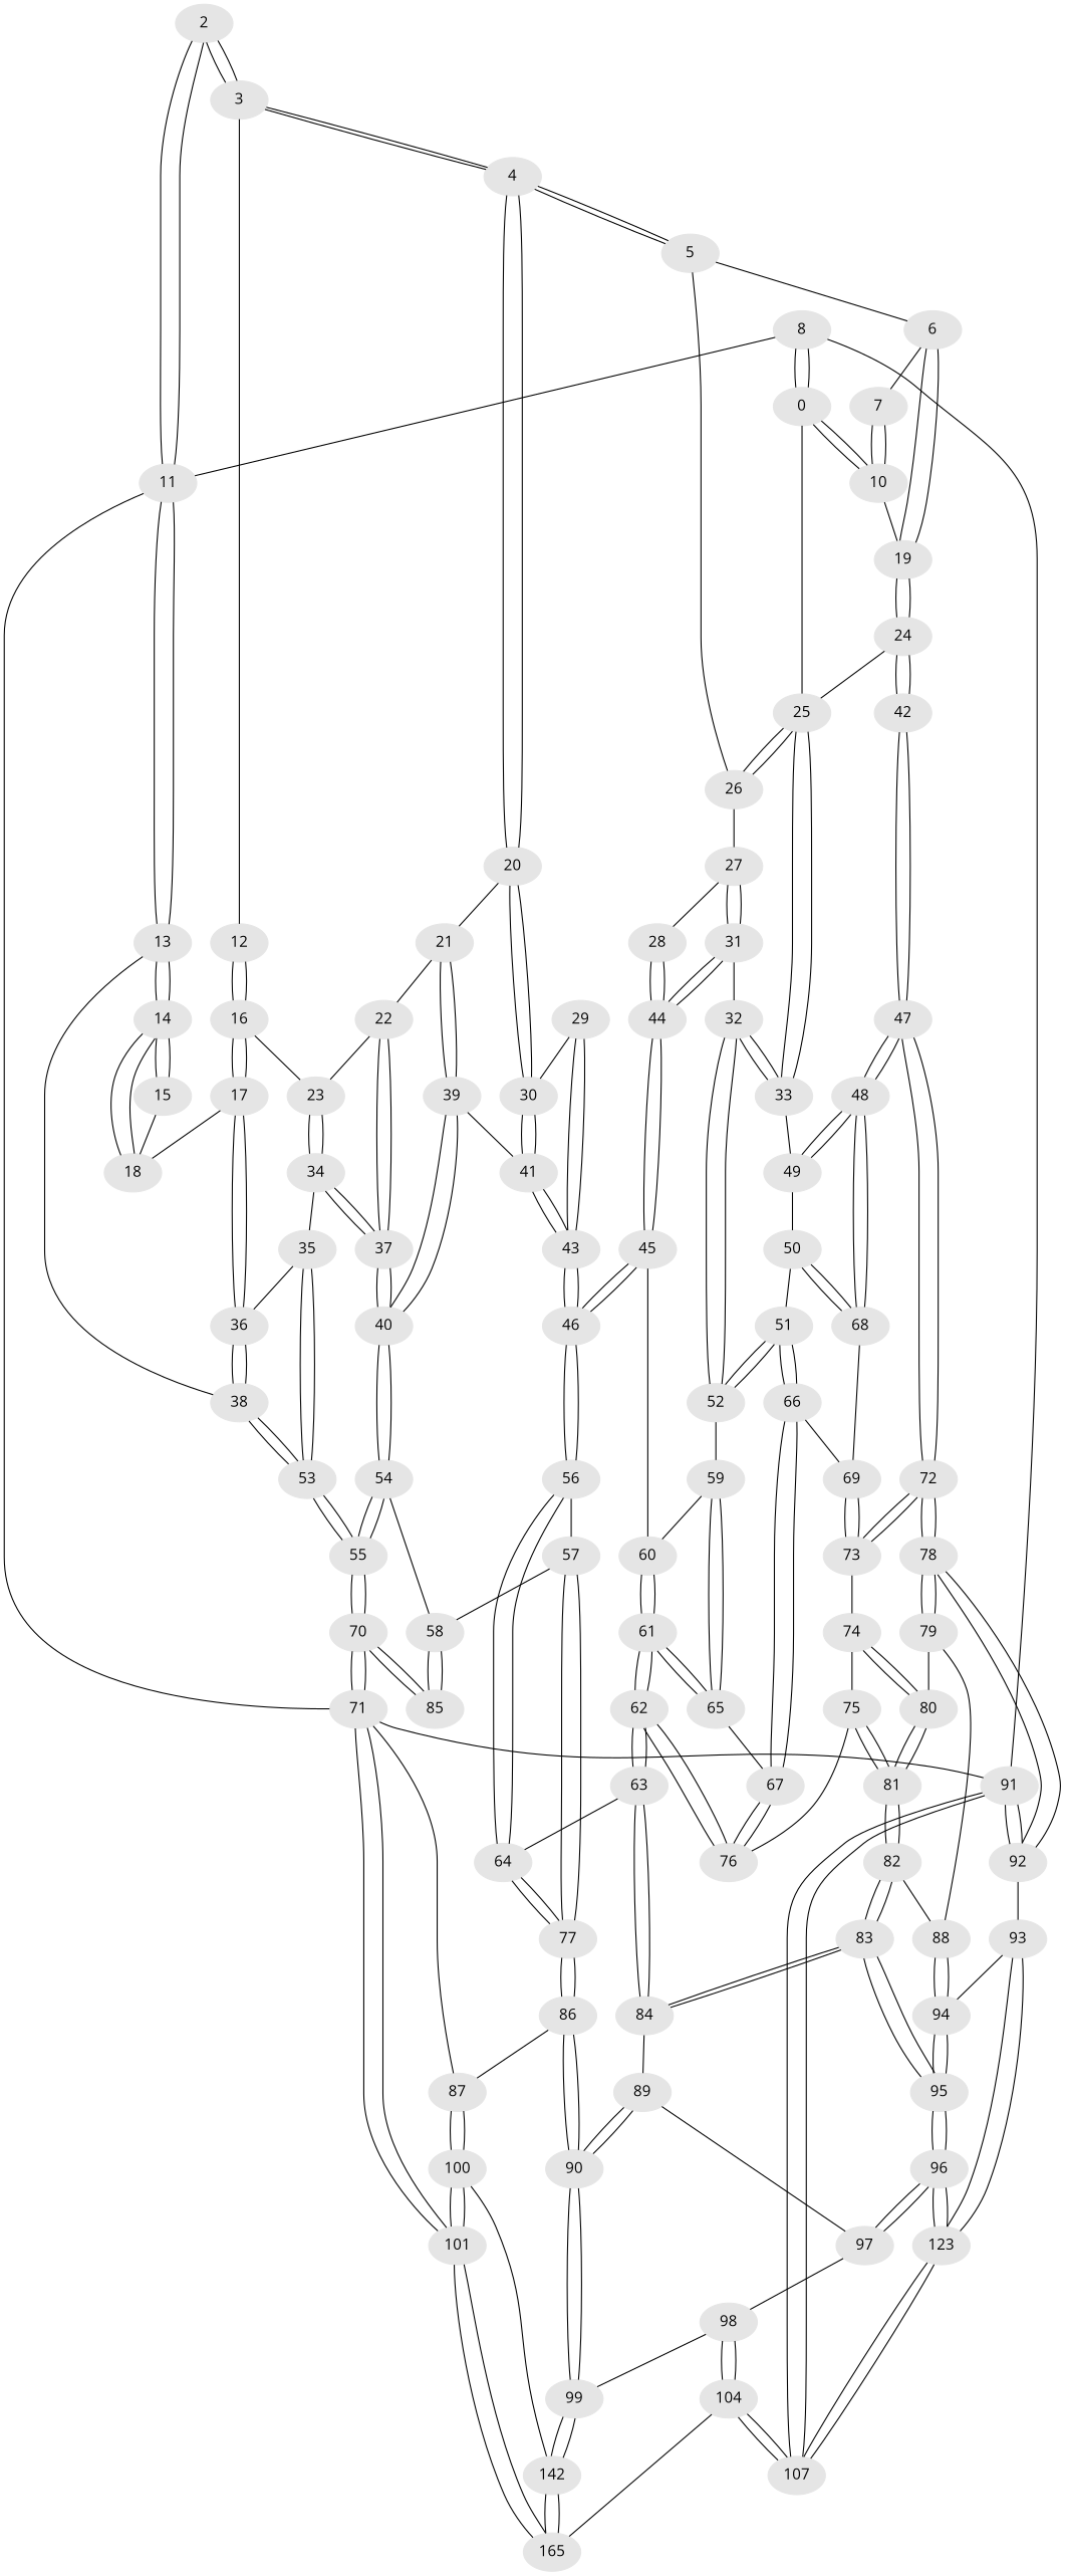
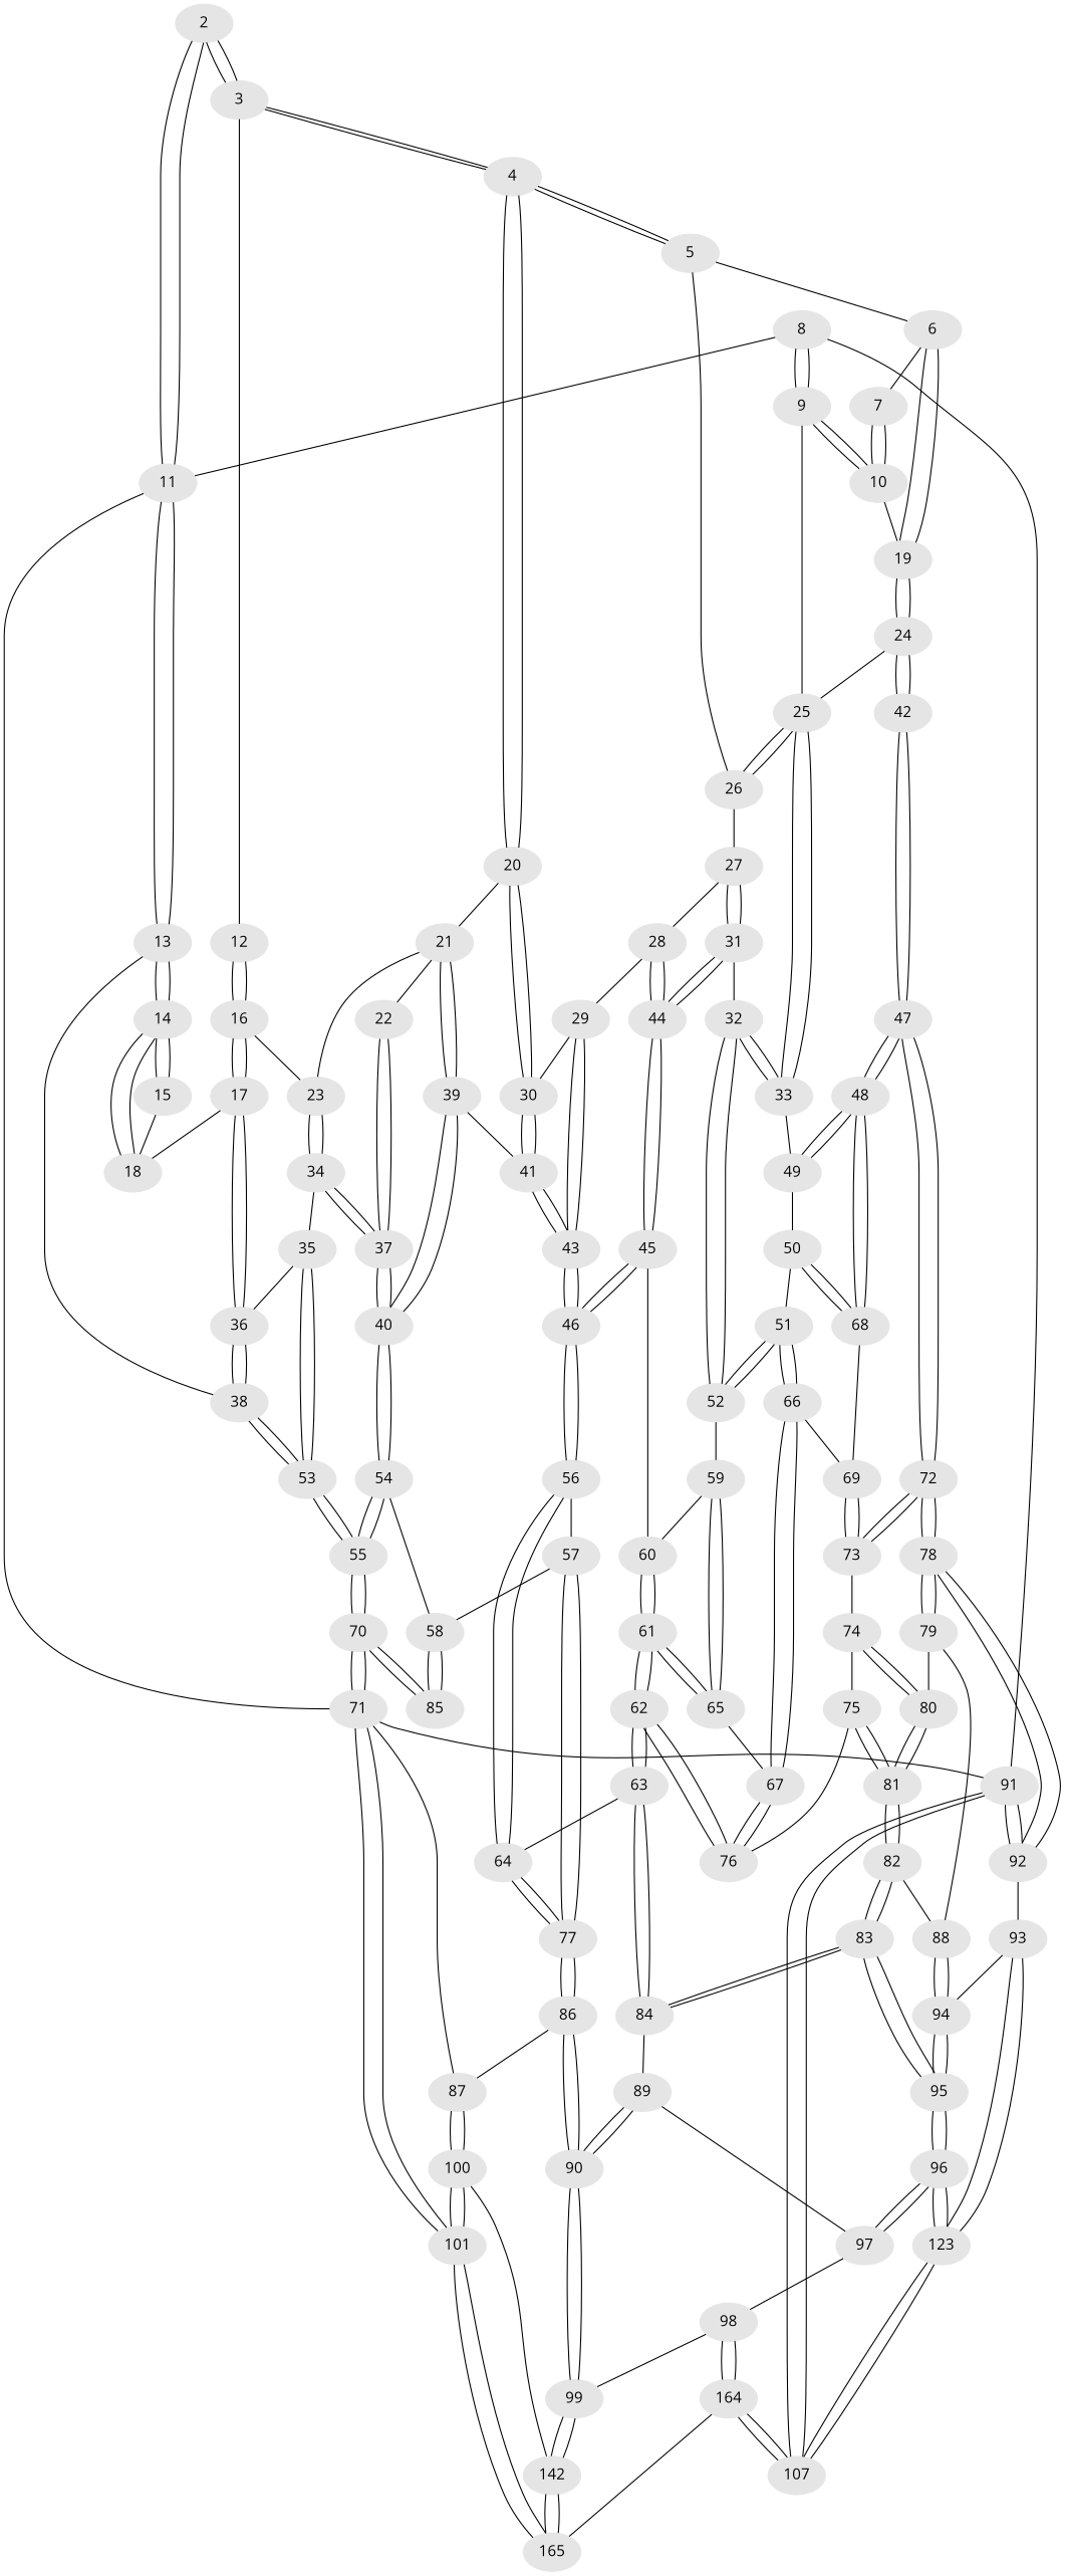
  graph {
    fontname="Open Sans"
    node [color=gray90 fontname="Open Sans" style=filled]
    edge [fontname="Open Sans"]
    2
    3
    11
    8
-   9 [label=0]
+   9
    91
    4
    12
    13
    71
    5
    20
    16
    6
    26
    21
    30
    7
    19
    27
    10
    24
    25
    92
    n25 [label=107]
    42
    47
    14
    38
    101
    87
    17
    23
    15
    18
    53
    36
    34
    22
    39
    41
    37
    40
    35
    33
    49
    28
    31
    29
    44
    32
    43
    45
    46
    52
    59
    50
    55
    54
    58
    48
    72
    56
    60
    61
    57
    64
    68
    73
    78
    69
    51
    66
    67
    65
    70
    85
    77
    86
    62
    63
    76
    84
    89
    74
    n86 [label=165]
    79
    75
    80
    81
    82
    90
    88
    93
    94
    83
    95
    96
    97
    100
    99
    n102 [label=142]
    98
    n104 [label=123]
-   104
+   104 [label=164]
    2 -- 3
    2 -- 3
    2 -- 11
    2 -- 11
    3 -- 4
    3 -- 4
    3 -- 12
    11 -- 13
    11 -- 13
    11 -- 71
    8 -- 11
    8 -- 9
    8 -- 9
    8 -- 91
    9 -- 10
    9 -- 10
    9 -- 25
    91 -- 92
    91 -- 92
    91 -- n25
    91 -- n25
    4 -- 5
    4 -- 5
    4 -- 20
    4 -- 20
    12 -- 16
    12 -- 16
    13 -- 14
    13 -- 14
    13 -- 38
    71 -- 91
    71 -- 101
    71 -- 101
    71 -- 87
    5 -- 6
    5 -- 26
    20 -- 21
    20 -- 30
    20 -- 30
    16 -- 17
    16 -- 17
    16 -- 23
    6 -- 7
    6 -- 19
    6 -- 19
    26 -- 27
    21 -- 22
    21 -- 39
    21 -- 39
    30 -- 41
    30 -- 41
    7 -- 10
    7 -- 10
    19 -- 24
    19 -- 24
    27 -- 28
    27 -- 31
    27 -- 31
    10 -- 19
    24 -- 25
    24 -- 42
    24 -- 42
    25 -- 26
    25 -- 26
    25 -- 33
    25 -- 33
    92 -- 93
    42 -- 47
    42 -- 47
    47 -- 48
    47 -- 48
    47 -- 72
    47 -- 72
    14 -- 15
    14 -- 15
    14 -- 18
    14 -- 18
    38 -- 53
    38 -- 53
    101 -- n86
    101 -- n86
    87 -- 100
    87 -- 100
    17 -- 18
    17 -- 36
    17 -- 36
    23 -- 34
    23 -- 34
    15 -- 18
    53 -- 55
    53 -- 55
    36 -- 38
    36 -- 38
    34 -- 37
    34 -- 37
    34 -- 35
-   22 -- 23
+   21 -- 23
    22 -- 37
    22 -- 37
    39 -- 41
    39 -- 40
    39 -- 40
    41 -- 43
    41 -- 43
    37 -- 40
    37 -- 40
    40 -- 54
    40 -- 54
    35 -- 53
    35 -- 53
    35 -- 36
    33 -- 49
    49 -- 50
+   28 -- 29
    28 -- 44
    28 -- 44
    31 -- 44
    31 -- 44
    31 -- 32
    29 -- 30
    29 -- 43
    29 -- 43
    44 -- 45
    44 -- 45
    32 -- 33
    32 -- 33
    32 -- 52
    32 -- 52
    43 -- 46
    43 -- 46
    45 -- 46
    45 -- 46
    45 -- 60
    46 -- 56
    46 -- 56
    52 -- 59
    59 -- 60
    59 -- 65
    59 -- 65
    50 -- 68
    50 -- 68
    50 -- 51
    55 -- 70
    55 -- 70
    54 -- 55
    54 -- 55
    54 -- 58
    58 -- 85
    58 -- 85
    48 -- 49
    48 -- 49
    48 -- 68
    48 -- 68
    72 -- 73
    72 -- 73
    72 -- 78
    72 -- 78
    56 -- 57
    56 -- 64
    56 -- 64
    60 -- 61
    60 -- 61
    61 -- 65
    61 -- 65
    61 -- 62
    61 -- 62
    57 -- 58
    57 -- 77
    57 -- 77
    64 -- 77
    64 -- 77
    68 -- 69
    73 -- 74
    78 -- 92
    78 -- 92
    78 -- 79
    78 -- 79
    69 -- 73
    69 -- 73
    51 -- 52
    51 -- 52
    51 -- 66
    51 -- 66
    66 -- 69
    66 -- 67
    66 -- 67
    67 -- 76
    67 -- 76
    65 -- 67
    70 -- 71
    70 -- 71
    70 -- 85
    70 -- 85
    77 -- 86
    77 -- 86
    86 -- 87
    86 -- 90
    86 -- 90
    62 -- 63
    62 -- 63
    62 -- 76
    62 -- 76
    63 -- 64
    63 -- 84
    63 -- 84
    84 -- 89
    89 -- 90
    89 -- 90
    89 -- 97
    74 -- 75
    74 -- 80
    74 -- 80
    79 -- 80
    79 -- 88
    75 -- 76
    75 -- 81
    75 -- 81
    80 -- 81
    80 -- 81
    81 -- 82
    81 -- 82
    82 -- 88
    82 -- 83
    82 -- 83
    90 -- 99
    90 -- 99
    88 -- 94
    88 -- 94
    93 -- 94
    93 -- n104
    93 -- n104
    94 -- 95
    94 -- 95
    83 -- 84
    83 -- 84
    83 -- 95
    83 -- 95
    95 -- 96
    95 -- 96
    96 -- 97
    96 -- 97
    96 -- n104
    96 -- n104
    97 -- 98
    100 -- 101
    100 -- 101
    100 -- n102
    99 -- n102
    99 -- n102
    n102 -- n86
    n102 -- n86
    98 -- 99
    98 -- 104
    98 -- 104
    n104 -- n25
    n104 -- n25
    104 -- n25
    104 -- n25
    104 -- n86
  }
